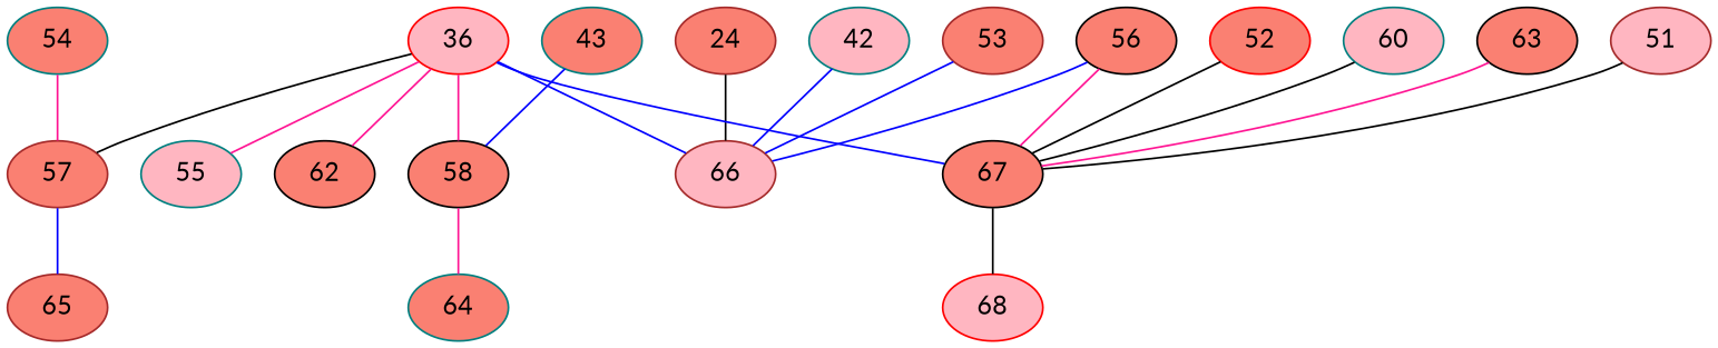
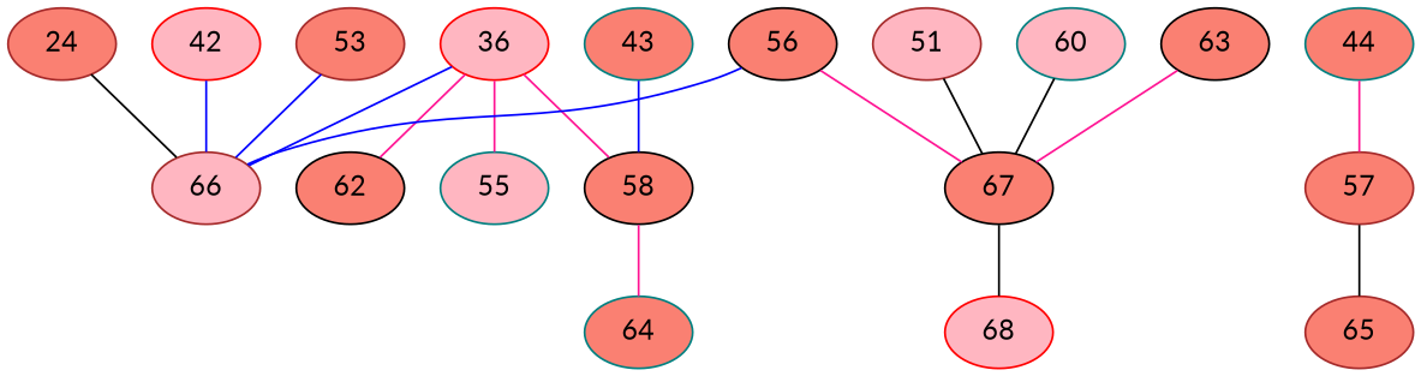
  graph {
    fontname=Lato
    node [color=brown fillcolor=salmon fontname=Lato style=filled]
    edge [color=black fontname=Lato]
    66 [fillcolor=lightpink super="+11+32"]
    24
    36 [color=red fillcolor=lightpink super="+4+6+21+2"]
    55 [color=teal fillcolor=lightpink]
    57 [super="+20+3+44+47+33+28"]
    58 [color=black super="+12+17+27+35+48+50"]
    62 [color=black super="+61"]
    67 [color=black super="+46+40+49"]
    65
    64 [color=teal]
    68 [color=red fillcolor=lightpink]
-   42 [color=teal fillcolor=lightpink]
+   42 [color=red fillcolor=lightpink]
    43 [color=teal]
    51 [fillcolor=lightpink]
-   52 [color=red]
    53
-   54 [color=teal]
+   54 [color=teal label=44]
    56 [color=black super="+26+37+45"]
    60 [color=teal fillcolor=lightpink super="+59"]
    63 [color=black]
    24 -- 66
    36 -- 66 [color=blue weight=4]
    36 -- 55 [color=deeppink]
-   36 -- 57 [weight=3]
    36 -- 58 [color=deeppink weight=7]
    36 -- 62 [color=deeppink]
-   36 -- 67 [color=blue weight=5]
-   57 -- 65 [color=blue]
+   57 -- 65
    58 -- 64 [color=deeppink]
    67 -- 68
    42 -- 66 [color=blue]
    43 -- 58 [color=blue]
    51 -- 67
-   52 -- 67
    53 -- 66 [color=blue]
    54 -- 57 [color=deeppink]
    56 -- 66 [color=blue weight=2]
    56 -- 67 [color=deeppink]
    60 -- 67
    63 -- 67 [color=deeppink]
  }
